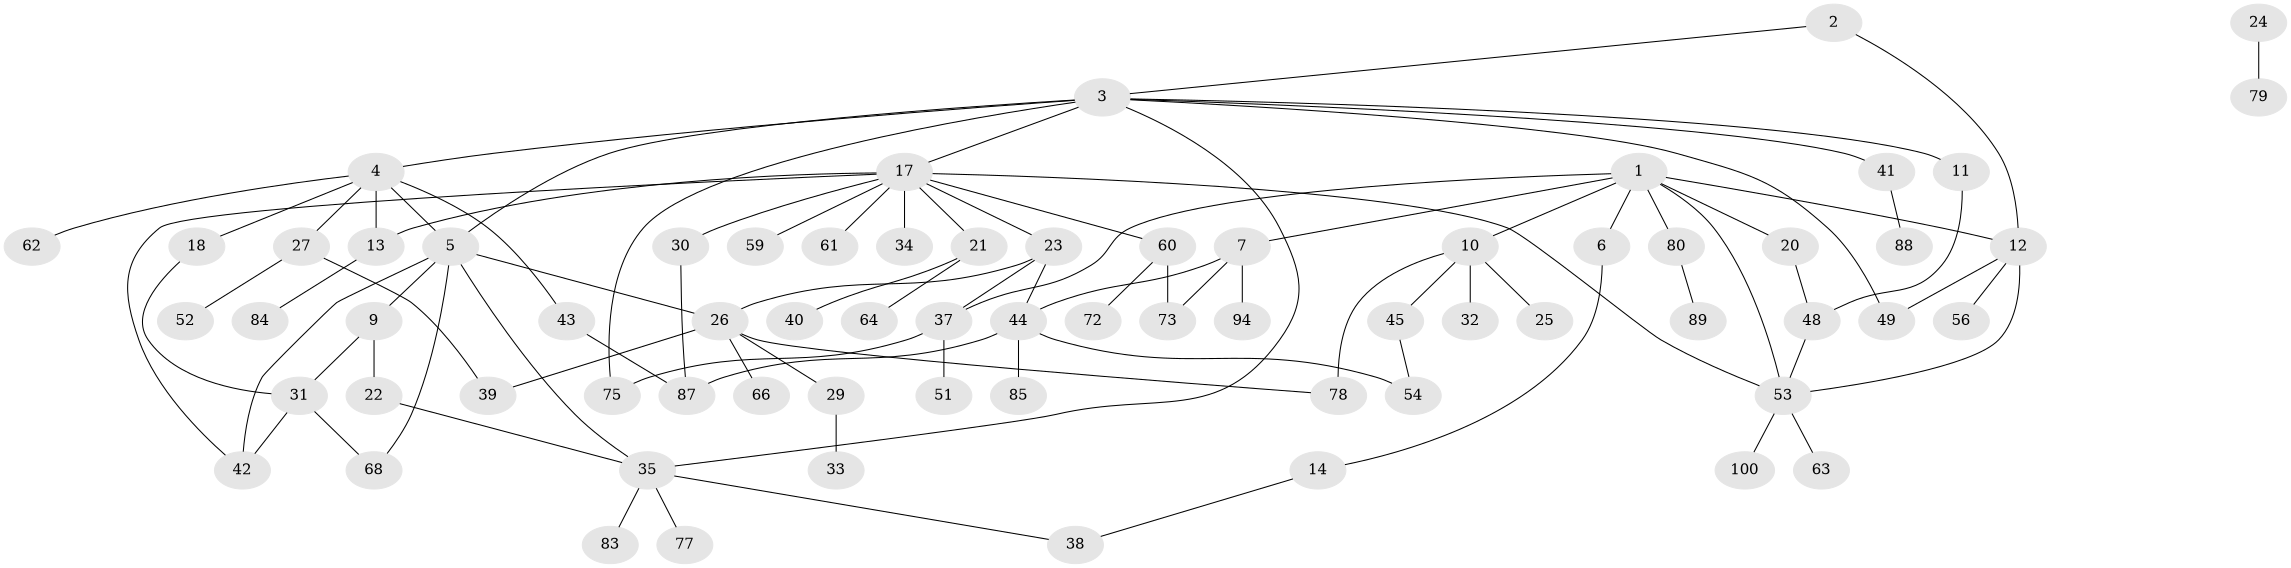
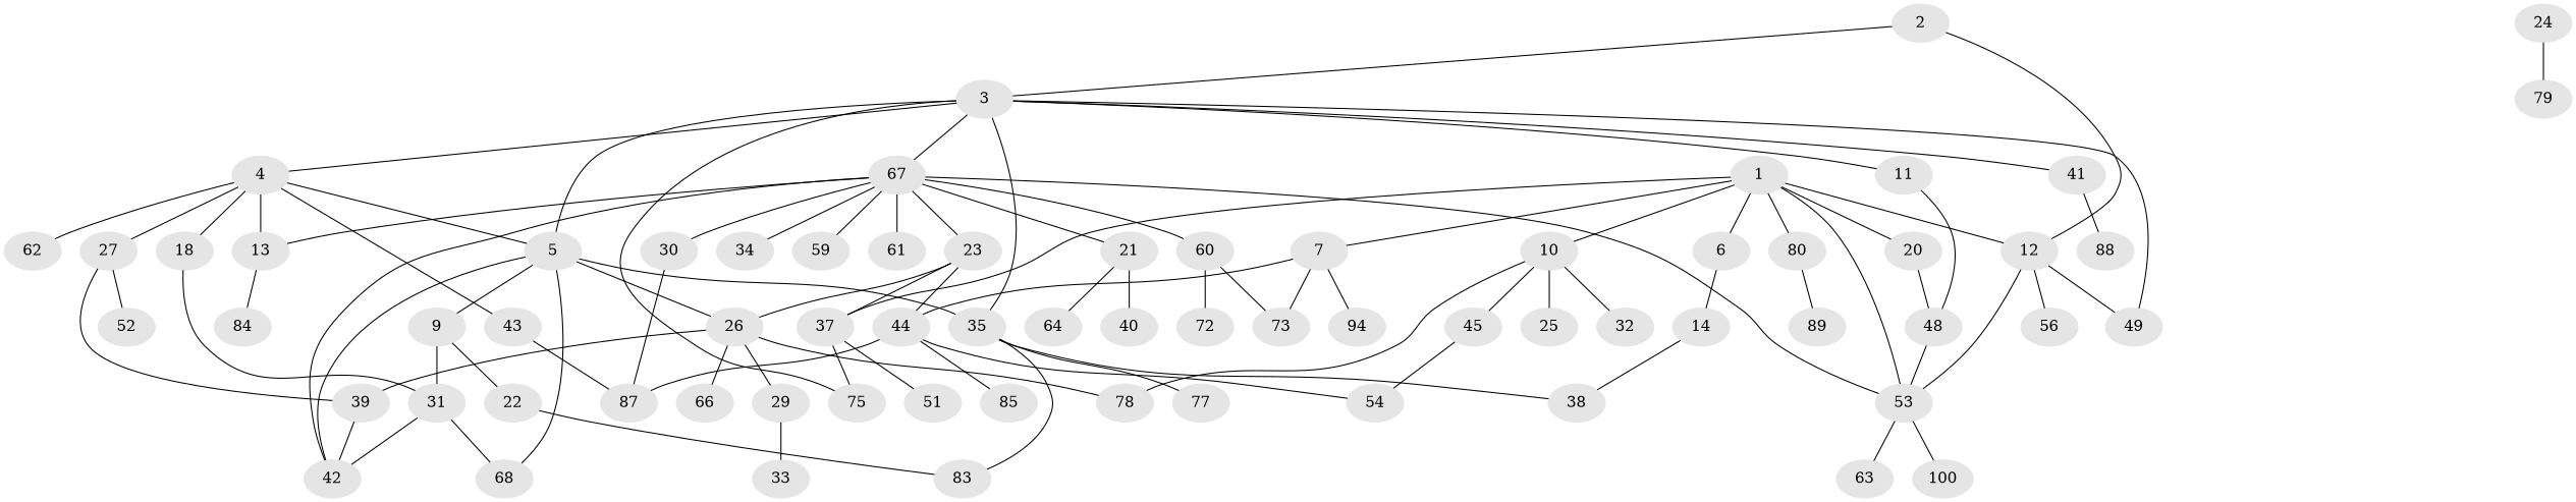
  graph {
    node [color=gray90 style=filled]
    1 [super="+16"]
    6
    7 [super="+46"]
    10 [super="+19"]
    20
    37 [super="+70"]
    53 [super="+99"]
    80
    12
    3 [super="+8"]
    2
    14 [super="+67"]
    44 [super="+74"]
    73
    94
    25 [super="+69"]
    32 [super="+91"]
    45
    78
    48 [super="+86"]
    51
    75
    63 [super="+90"]
    100
    89
    4 [super="+15"]
    5 [super="+55"]
    11
-   17 [super="+28"]
+   17 [super="+28" label=67]
    35
    41
    49 [super="+82"]
    56
    13
    18
    27 [super="+58"]
    43 [super="+50"]
    62
    9
    26 [super="+36"]
    42 [super="+57"]
    68
    21 [super="+92"]
    23 [super="+71"]
    30
    34
    59
    60
    61 [super="+97"]
    38 [super="+98"]
    77
    83
    88 [super="+96"]
    84
    31 [super="+47"]
    39 [super="+65"]
    52
    87 [super="+95"]
    22 [super="+81"]
    29
    66
    54
    85
    79 [super="+93"]
    24
    40
    64
    72
    33 [super="+76"]
    1 -- 6
    1 -- 7
    1 -- 10
    1 -- 20
    1 -- 37
    1 -- 53
    1 -- 80
    1 -- 12
    6 -- 14
    7 -- 44
    7 -- 73
    7 -- 94
    10 -- 25
    10 -- 32
    10 -- 45
    10 -- 78
    20 -- 48
    37 -- 51
    37 -- 75
    53 -- 63
    53 -- 100
    80 -- 89
    12 -- 53
    12 -- 49
    12 -- 56
    3 -- 75 [weight=2]
    3 -- 4
    3 -- 5
    3 -- 11
    3 -- 17
    3 -- 35
    3 -- 41
    3 -- 49
    2 -- 12
    2 -- 3
    14 -- 38
    44 -- 87
    44 -- 54
    44 -- 85
    45 -- 54
    48 -- 53
    4 -- 5
    4 -- 13
    4 -- 18
    4 -- 27
    4 -- 43
    4 -- 62
    5 -- 35
    5 -- 9
    5 -- 26
    5 -- 42
    5 -- 68
    11 -- 48
    17 -- 53
    17 -- 13
    17 -- 42
    17 -- 21
    17 -- 23
    17 -- 30
    17 -- 34
    17 -- 59
    17 -- 60
    17 -- 61
    35 -- 38
    35 -- 77
    35 -- 83
    41 -- 88
    13 -- 84
    18 -- 31
    27 -- 39
    27 -- 52
    43 -- 87
    9 -- 31
    9 -- 22
    26 -- 78
    26 -- 39
    26 -- 29
    26 -- 66
    21 -- 40
    21 -- 64
    23 -- 37
    23 -- 44
    23 -- 26
    30 -- 87
    60 -- 73
    60 -- 72
    31 -- 42
    31 -- 68
-   22 -- 35
+   39 -- 42
+   22 -- 83
    29 -- 33
    24 -- 79
  }
